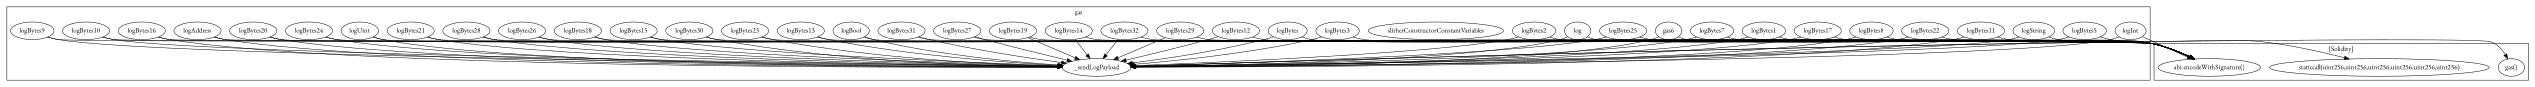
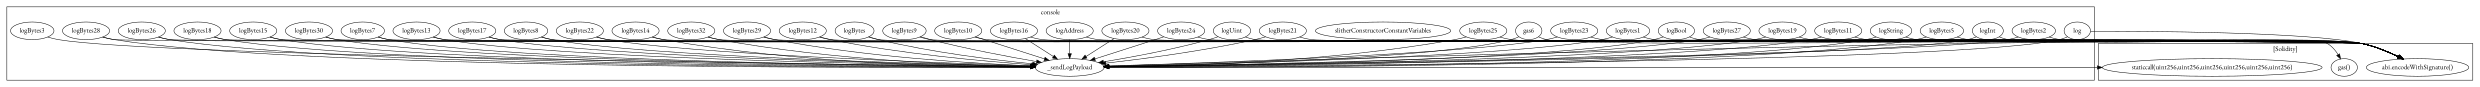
  strict digraph {
    fontname="EB Garamond"
    node [fontname="EB Garamond"]
    edge [fontname="EB Garamond"]
    n1 [label=logBytes25]
    n2 [label=_sendLogPayload]
    n3 [label=log]
    n4 [label=logBytes2]
    n5 [label=logInt]
    n6 [label=logBytes5]
    n7 [label=logString]
    n8 [label=logBytes11]
    n9 [label=logBytes22]
    n10 [label=logBytes8]
    n11 [label=logBool]
    n12 [label=logBytes1]
    n13 [label=logBytes7]
    n14 [label=logBytes30]
    n15 [label=slitherConstructorConstantVariables]
    n16 [label=logBytes15]
    n17 [label=logBytes18]
    n18 [label=logBytes26]
    n19 [label=logBytes28]
    n20 [label=logBytes21]
    n21 [label=logUint]
    n22 [label=logBytes24]
    n23 [label=logBytes20]
    n24 [label=logAddress]
    n25 [label=logBytes16]
    n26 [label=logBytes10]
    n27 [label=logBytes9]
    n28 [label=logBytes3]
    n29 [label=logBytes]
    n30 [label=logBytes12]
    n31 [label=logBytes29]
    n32 [label=logBytes32]
    n33 [label=logBytes14]
    n34 [label=logBytes19]
    n35 [label=logBytes27]
-   n36 [label=logBytes31]
    n37 [label=logBytes17]
    n38 [label=logBytes13]
    n39 [label=logBytes23]
    n40 [label=gas6]
    "abi.encodeWithSignature()"
    "gas()"
    "staticcall(uint256,uint256,uint256,uint256,uint256,uint256)"
    subgraph cluster_1 {
-     label=gas
+     label=console
      n1
      n2
      n3
      n4
      n5
      n6
      n7
      n8
      n9
      n10
      n11
      n12
      n13
      n14
      n15
      n16
      n17
      n18
      n19
      n20
      n21
      n22
      n23
      n24
      n25
      n26
      n27
      n28
      n29
      n30
      n31
      n32
      n33
      n34
      n35
-     n36
      n37
      n38
      n39
      n40
    }
    subgraph cluster_2 {
      label="[Solidity]"
      "abi.encodeWithSignature()"
      "gas()"
      "staticcall(uint256,uint256,uint256,uint256,uint256,uint256)"
    }
    n1 -> n2
    n1 -> "abi.encodeWithSignature()"
    n2 -> "gas()"
    n2 -> "staticcall(uint256,uint256,uint256,uint256,uint256,uint256)"
    n3 -> n2
    n3 -> "abi.encodeWithSignature()"
    n4 -> n2
    n4 -> "abi.encodeWithSignature()"
    n5 -> n2
    n5 -> "abi.encodeWithSignature()"
    n6 -> n2
    n6 -> "abi.encodeWithSignature()"
    n7 -> n2
    n7 -> "abi.encodeWithSignature()"
    n8 -> n2
    n8 -> "abi.encodeWithSignature()"
    n9 -> n2
    n9 -> "abi.encodeWithSignature()"
    n10 -> n2
    n10 -> "abi.encodeWithSignature()"
    n11 -> n2
    n11 -> "abi.encodeWithSignature()"
    n12 -> n2
    n12 -> "abi.encodeWithSignature()"
    n13 -> n2
    n13 -> "abi.encodeWithSignature()"
    n14 -> n2
    n14 -> "abi.encodeWithSignature()"
    n16 -> n2
    n16 -> "abi.encodeWithSignature()"
    n17 -> n2
    n17 -> "abi.encodeWithSignature()"
    n18 -> n2
    n18 -> "abi.encodeWithSignature()"
    n19 -> n2
    n19 -> "abi.encodeWithSignature()"
    n20 -> n2
    n20 -> "abi.encodeWithSignature()"
    n21 -> n2
    n21 -> "abi.encodeWithSignature()"
    n22 -> n2
    n22 -> "abi.encodeWithSignature()"
    n23 -> n2
    n23 -> "abi.encodeWithSignature()"
    n24 -> n2
    n24 -> "abi.encodeWithSignature()"
    n25 -> n2
    n25 -> "abi.encodeWithSignature()"
    n26 -> n2
    n26 -> "abi.encodeWithSignature()"
    n27 -> n2
    n27 -> "abi.encodeWithSignature()"
    n28 -> n2
-   n28 -> "abi.encodeWithSignature()"
    n29 -> n2
    n29 -> "abi.encodeWithSignature()"
    n30 -> n2
    n30 -> "abi.encodeWithSignature()"
    n31 -> n2
    n31 -> "abi.encodeWithSignature()"
    n32 -> n2
    n32 -> "abi.encodeWithSignature()"
    n33 -> n2
    n33 -> "abi.encodeWithSignature()"
    n34 -> n2
    n34 -> "abi.encodeWithSignature()"
    n35 -> n2
    n35 -> "abi.encodeWithSignature()"
-   n36 -> n2
-   n36 -> "abi.encodeWithSignature()"
    n37 -> n2
    n37 -> "abi.encodeWithSignature()"
    n38 -> n2
    n38 -> "abi.encodeWithSignature()"
    n39 -> n2
    n39 -> "abi.encodeWithSignature()"
    n40 -> n2
    n40 -> "abi.encodeWithSignature()"
  }
